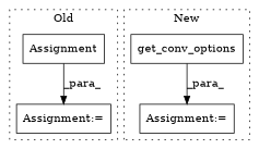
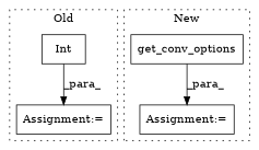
  digraph {
    node [a=32 shape=box]
-   n1 [l="4,1" label=Assignment s="34333,34341"]
+   n1 [l="4,1" label=Int s="34333,34341"]
    n2 [a=7 l=1 label="Assignment:=" s=34322]
    n3 [l="17,1" label=get_conv_options s="33874,33905"]
    n4 [a=7 l=2 label="Assignment:=" s=33867]
    subgraph cluster_1 {
      label=Old
      style=dotted
      n1
      n2
    }
    subgraph cluster_2 {
      label=New
      style=dotted
      n3
      n4
    }
    n1 -> n2 [label=_para_]
    n3 -> n4 [label=_para_]
  }
